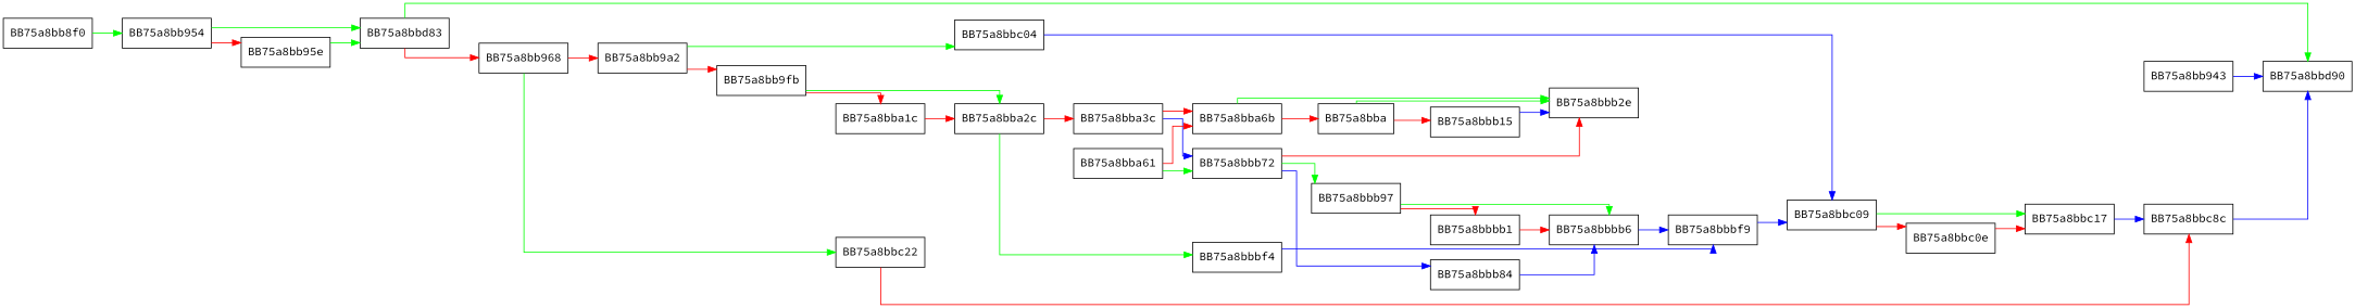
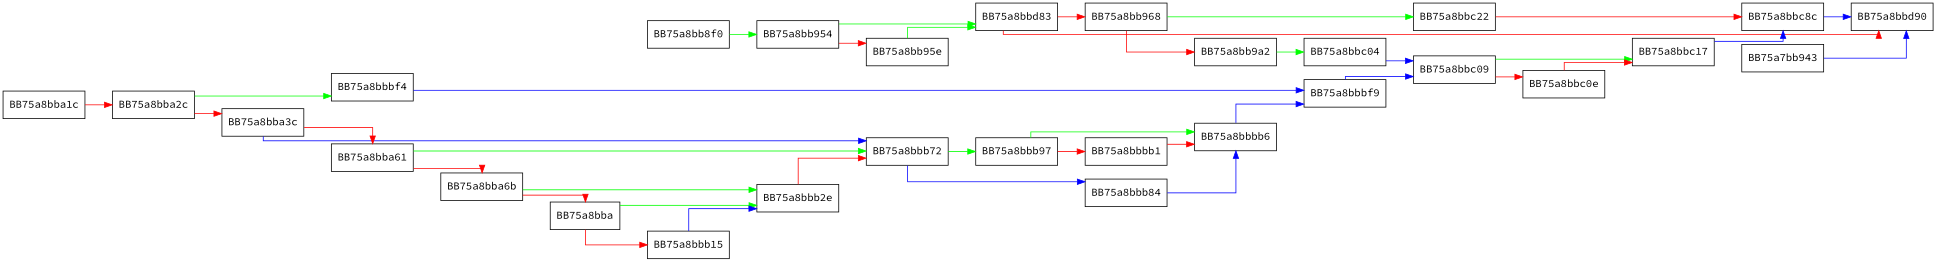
  digraph {
    fontname="Source Code Pro"
    rankdir=LR
    splines=ortho
    node [fontname="Source Code Pro" shape=box]
    edge [color=red fontname="Source Code Pro"]
    BB75a8bb8f0
    BB75a8bb954
    BB75a8bbd83
    BB75a8bb95e
-   BB75a8bb943
+   BB75a8bb943 [label=BB75a7bb943]
    BB75a8bbd90
    BB75a8bb968
    BB75a8bbc22
    BB75a8bb9a2
    BB75a8bbc8c
    BB75a8bbc04
-   BB75a8bb9fb
    BB75a8bbc09
    BB75a8bba2c
    BB75a8bba1c
    BB75a8bbc17
    BB75a8bbc0e
    BB75a8bbbf4
    BB75a8bba3c
    BB75a8bbbf9
    BB75a8bbb72
    BB75a8bba61
    BB75a8bbb97
    BB75a8bbb84
    BB75a8bba6b
    BB75a8bbbb6
    BB75a8bbbb1
    BB75a8bbb2e
    n29 [label=BB75a8bba]
    BB75a8bbb15
    BB75a8bb8f0 -> BB75a8bb954 [color=green]
    BB75a8bb954 -> BB75a8bbd83 [color=green]
    BB75a8bb954 -> BB75a8bb95e
-   BB75a8bbd83 -> BB75a8bbd90 [color=green]
+   BB75a8bbd83 -> BB75a8bbd90
    BB75a8bbd83 -> BB75a8bb968
    BB75a8bb95e -> BB75a8bbd83 [color=green]
    BB75a8bb943 -> BB75a8bbd90 [color=blue]
    BB75a8bb968 -> BB75a8bbc22 [color=green]
    BB75a8bb968 -> BB75a8bb9a2
    BB75a8bbc22 -> BB75a8bbc8c
    BB75a8bb9a2 -> BB75a8bbc04 [color=green]
-   BB75a8bb9a2 -> BB75a8bb9fb
    BB75a8bbc8c -> BB75a8bbd90 [color=blue]
    BB75a8bbc04 -> BB75a8bbc09 [color=blue]
-   BB75a8bb9fb -> BB75a8bba2c [color=green]
-   BB75a8bb9fb -> BB75a8bba1c
    BB75a8bbc09 -> BB75a8bbc17 [color=green]
    BB75a8bbc09 -> BB75a8bbc0e
    BB75a8bba2c -> BB75a8bbbf4 [color=green]
    BB75a8bba2c -> BB75a8bba3c
    BB75a8bba1c -> BB75a8bba2c
    BB75a8bbc17 -> BB75a8bbc8c [color=blue]
    BB75a8bbc0e -> BB75a8bbc17
    BB75a8bbbf4 -> BB75a8bbbf9 [color=blue]
    BB75a8bba3c -> BB75a8bbb72 [color=blue]
-   BB75a8bba3c -> BB75a8bba6b
+   BB75a8bba3c -> BB75a8bba61
    BB75a8bbbf9 -> BB75a8bbc09 [color=blue]
    BB75a8bbb72 -> BB75a8bbb97 [color=green]
    BB75a8bbb72 -> BB75a8bbb84 [color=blue]
    BB75a8bba61 -> BB75a8bbb72 [color=green]
    BB75a8bba61 -> BB75a8bba6b
    BB75a8bbb97 -> BB75a8bbbb6 [color=green]
    BB75a8bbb97 -> BB75a8bbbb1
    BB75a8bbb84 -> BB75a8bbbb6 [color=blue]
    BB75a8bba6b -> BB75a8bbb2e [color=green]
    BB75a8bba6b -> n29
    BB75a8bbbb6 -> BB75a8bbbf9 [color=blue]
    BB75a8bbbb1 -> BB75a8bbbb6
-   BB75a8bbb72 -> BB75a8bbb2e
+   BB75a8bbb2e -> BB75a8bbb72
    n29 -> BB75a8bbb2e [color=green]
    n29 -> BB75a8bbb15
    BB75a8bbb15 -> BB75a8bbb2e [color=blue]
  }
